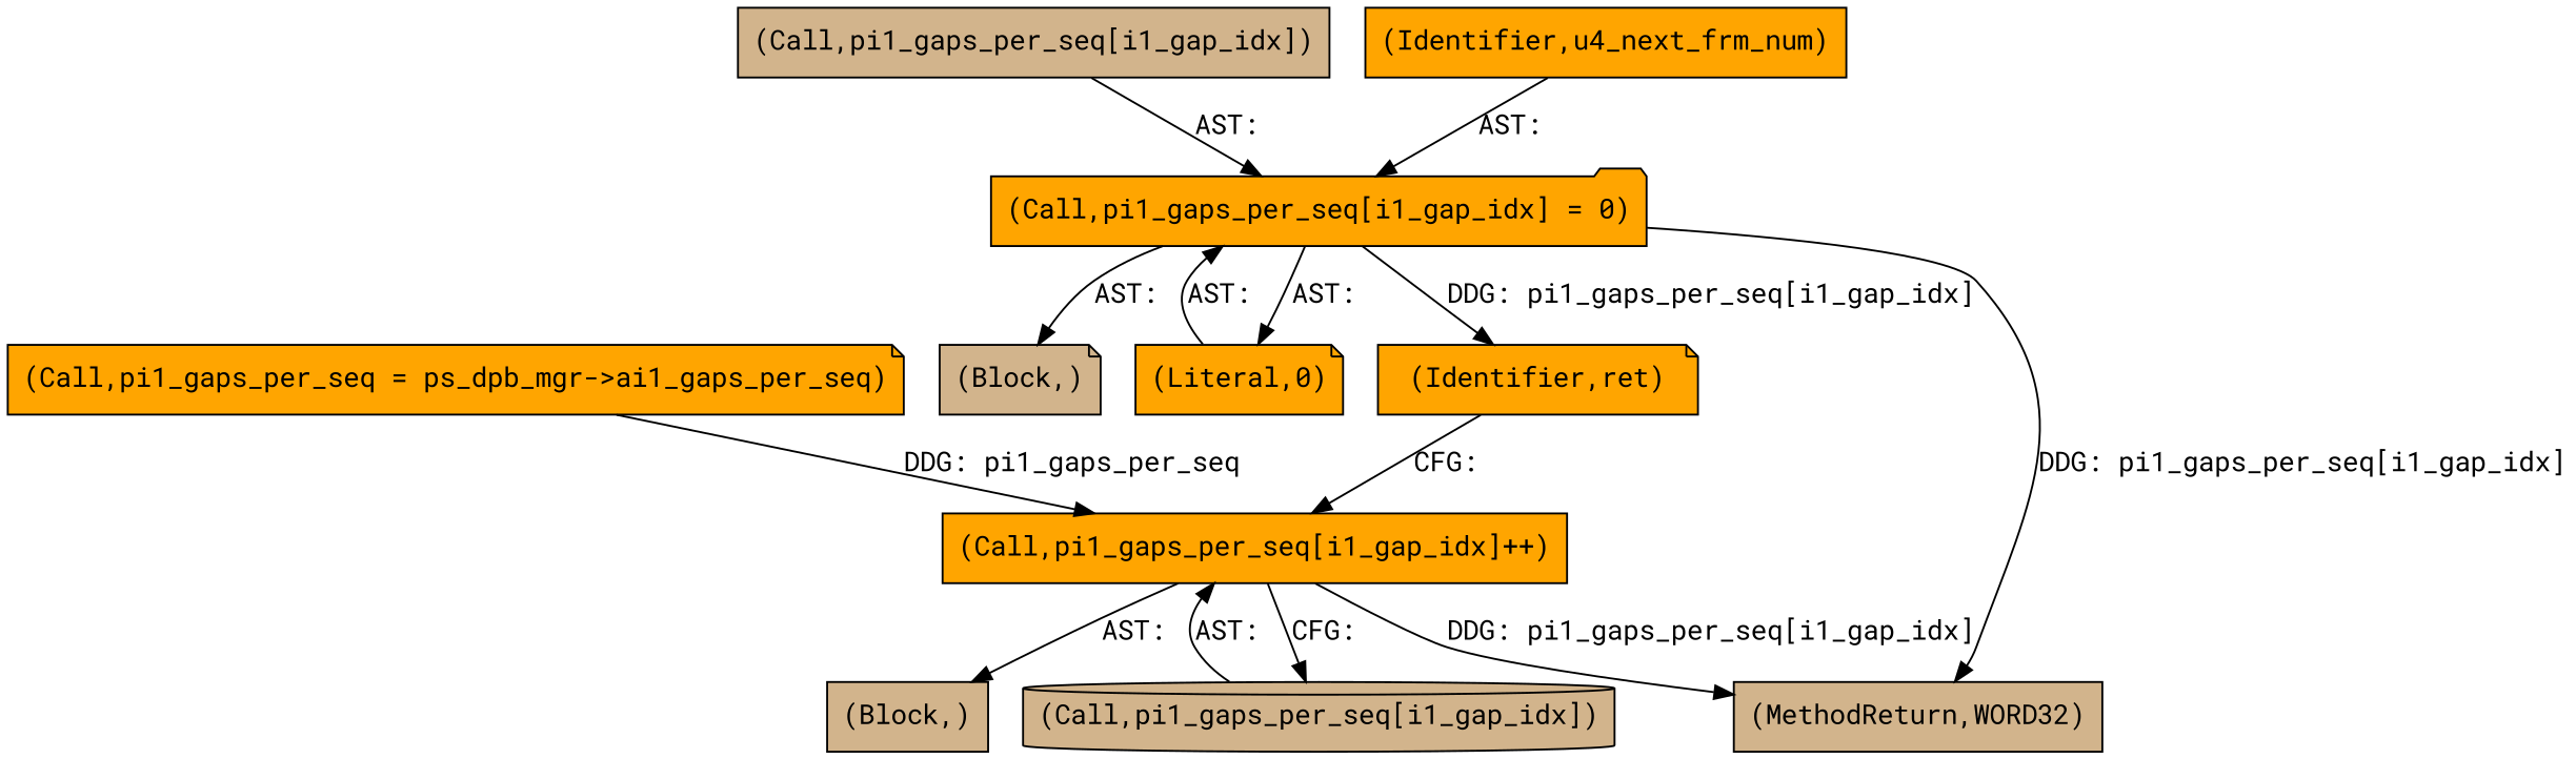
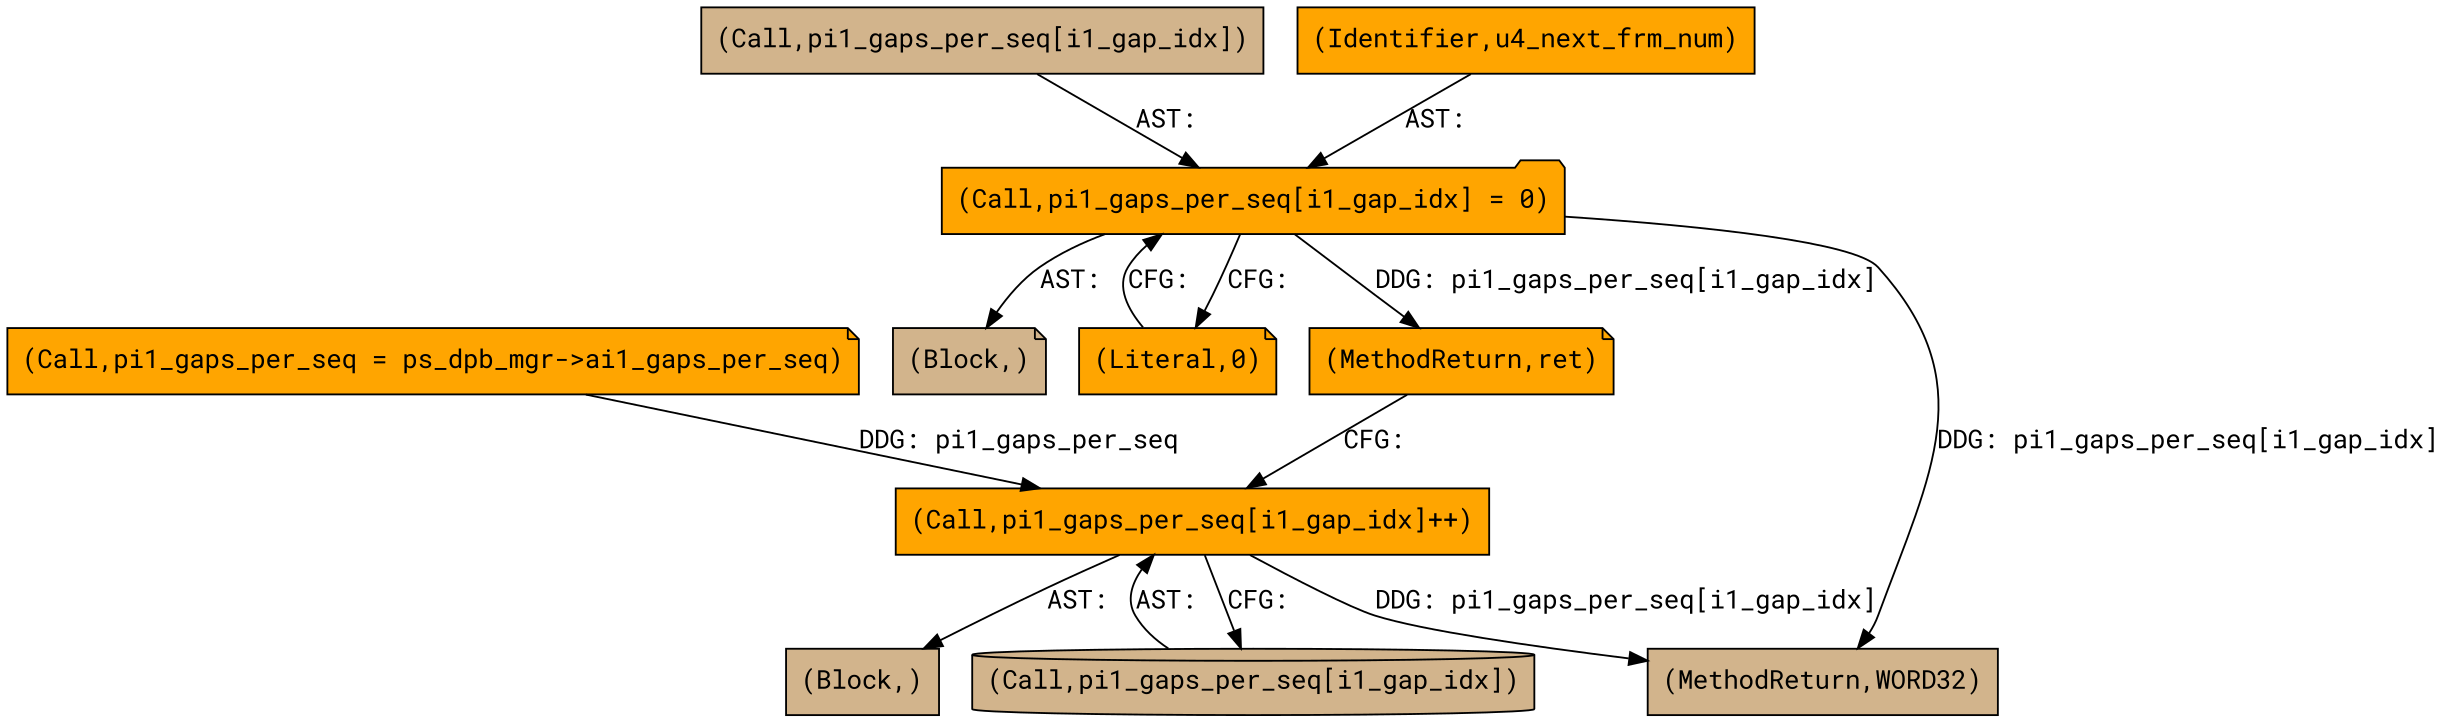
  digraph {
    fontname="Roboto Mono"
    node [fillcolor=orange fontname="Roboto Mono" shape=box style=filled]
    edge [fontname="Roboto Mono"]
    n1 [label="(Call,pi1_gaps_per_seq[i1_gap_idx] = 0)" shape=folder]
    n2 [fillcolor=tan label="(Block,)" shape=note]
    n3 [label="(Literal,0)" shape=note]
    n4 [fillcolor=tan label="(MethodReturn,WORD32)"]
-   n5 [label="(Identifier,ret)" shape=note]
+   n5 [label="(MethodReturn,ret)" shape=note]
    n6 [label="(Call,pi1_gaps_per_seq[i1_gap_idx]++)"]
    n7 [fillcolor=tan label="(Block,)"]
    n8 [fillcolor=tan label="(Call,pi1_gaps_per_seq[i1_gap_idx])" shape=cylinder]
    n9 [label="(Call,pi1_gaps_per_seq = ps_dpb_mgr->ai1_gaps_per_seq)" shape=note]
    n10 [fillcolor=tan label="(Call,pi1_gaps_per_seq[i1_gap_idx])"]
    n11 [label="(Identifier,u4_next_frm_num)"]
    n1 -> n2 [label="AST: "]
-   n1 -> n3 [label="AST: "]
+   n1 -> n3 [label="CFG: "]
    n1 -> n4 [label="DDG: pi1_gaps_per_seq[i1_gap_idx]"]
    n1 -> n5 [label="DDG: pi1_gaps_per_seq[i1_gap_idx]"]
-   n3 -> n1 [label="AST: "]
+   n3 -> n1 [label="CFG: "]
    n5 -> n6 [label="CFG: "]
    n6 -> n4 [label="DDG: pi1_gaps_per_seq[i1_gap_idx]"]
    n6 -> n7 [label="AST: "]
    n6 -> n8 [label="CFG: "]
    n8 -> n6 [label="AST: "]
    n9 -> n6 [label="DDG: pi1_gaps_per_seq"]
    n10 -> n1 [label="AST: "]
    n11 -> n1 [label="AST: "]
  }
